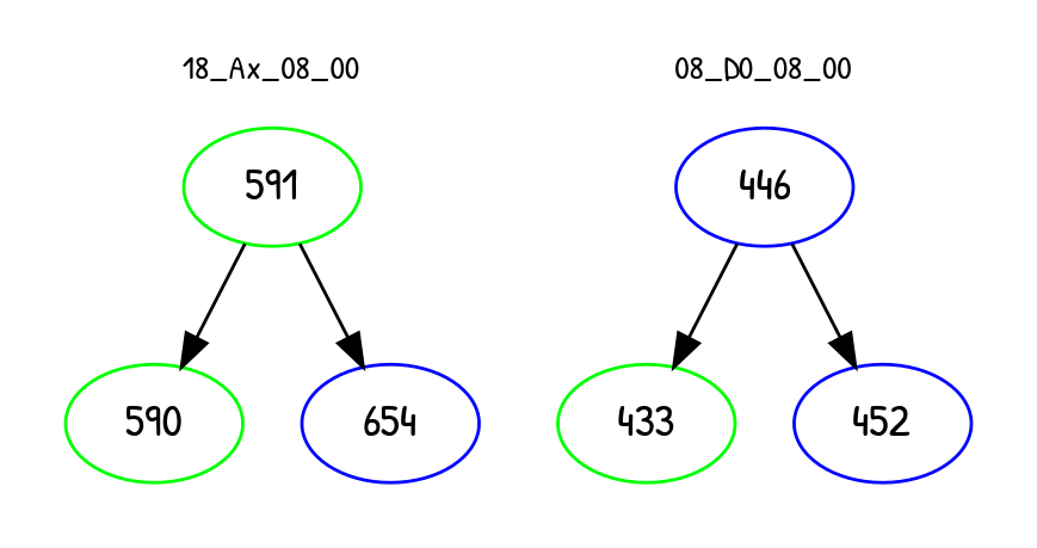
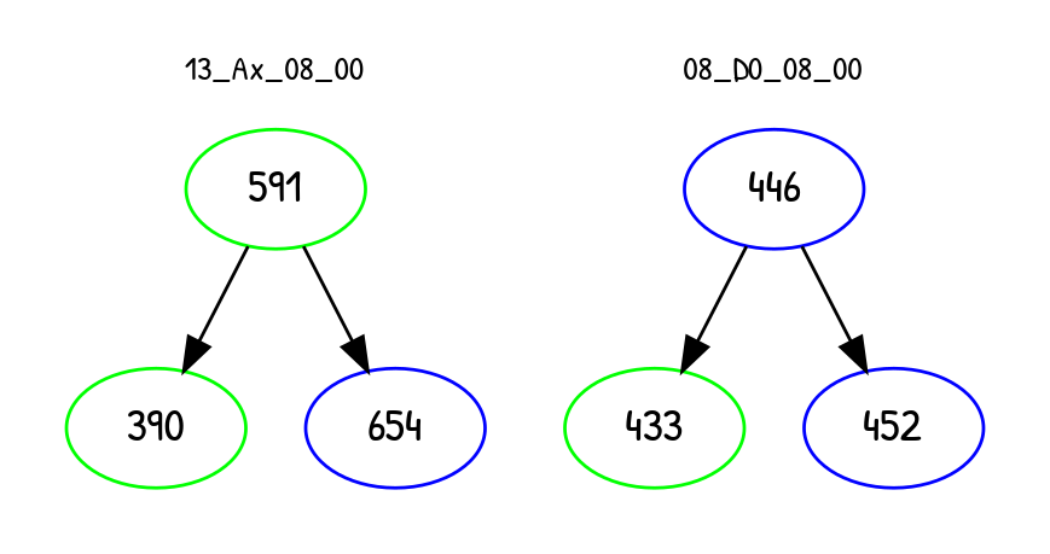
  digraph {
    fontname="Patrick Hand"
    node [color=green fontname="Patrick Hand"]
    edge [color=black fontname="Patrick Hand"]
    n1 [label=591]
-   n2 [label=590]
+   n2 [label=390]
    n3 [color=blue label=654]
    n4 [color=blue label=446]
    n5 [label=433]
    n6 [color=blue label=452]
    subgraph cluster_1 {
      color=white
      fontsize=10
-     label="18_Ax_08_00"
+     label="13_Ax_08_00"
      n1
      n2
      n3
    }
    subgraph cluster_2 {
      color=white
      fontsize=10
      label="08_D0_08_00"
      n4
      n5
      n6
    }
    n1 -> n2
    n1 -> n3
    n4 -> n5
    n4 -> n6
  }
